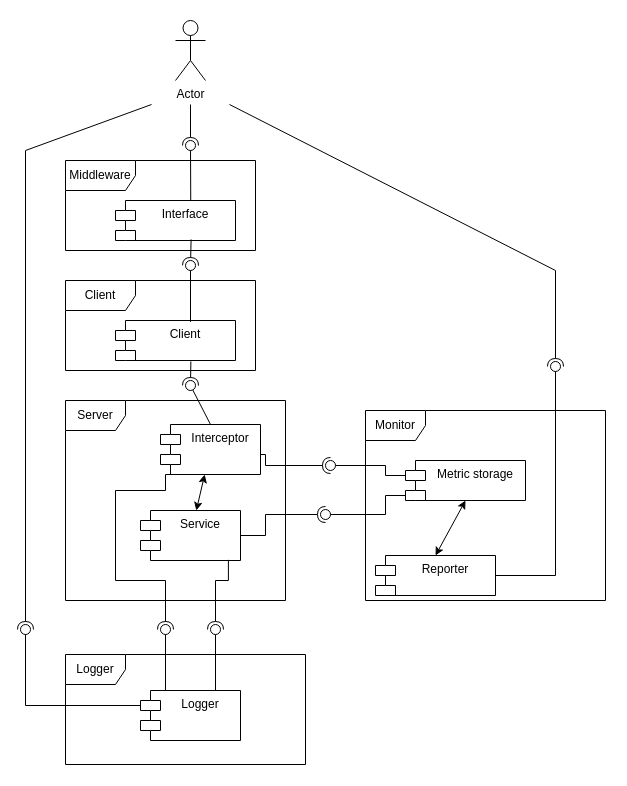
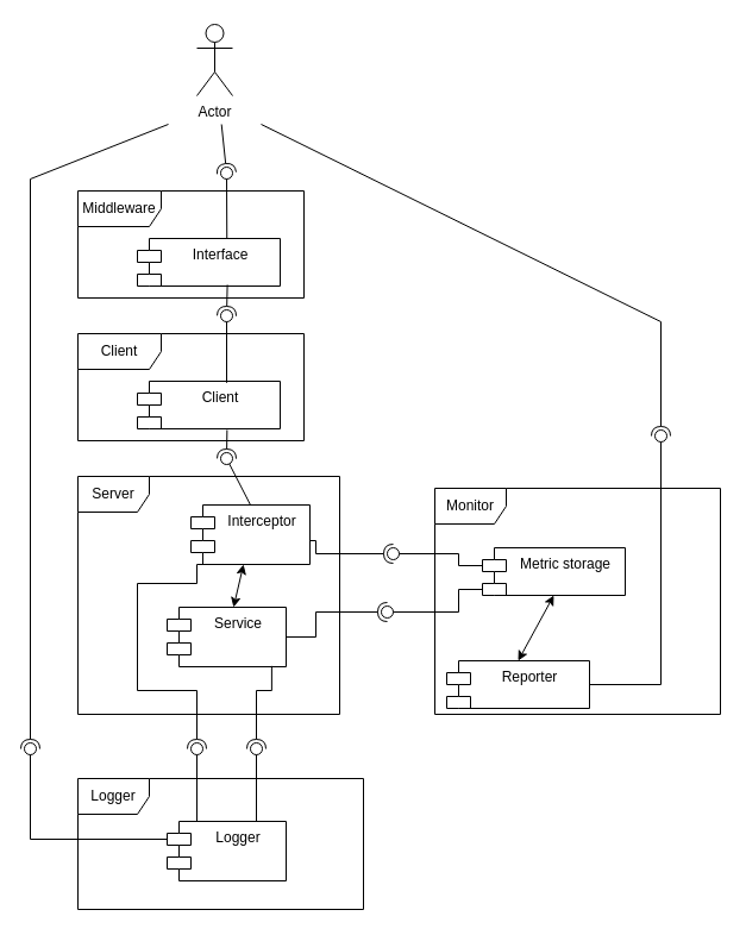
  <mxCell id="0" />
  <mxCell id="1" parent="0" />
  <mxCell id="2" style="edgeStyle=none;html=1;exitX=0.5;exitY=1;exitDx=0;exitDy=0;entryX=0.5;entryY=0;entryDx=0;entryDy=0;startArrow=classic;startFill=1;" parent="1" source="3" target="17" edge="1"><mxGeometry relative="1" as="geometry" /></mxCell>
  <mxCell id="3" value="Metric storage" style="shape=module;align=left;spacingLeft=20;align=center;verticalAlign=top;whiteSpace=wrap;html=1;" parent="1" vertex="1"><mxGeometry x="405" y="460" width="120" height="40" as="geometry" /></mxCell>
  <mxCell id="4" value="Monitor" style="shape=umlFrame;whiteSpace=wrap;html=1;pointerEvents=0;" parent="1" vertex="1"><mxGeometry x="365" y="410" width="240" height="190" as="geometry" /></mxCell>
  <mxCell id="5" value="Service" style="shape=module;align=left;spacingLeft=20;align=center;verticalAlign=top;whiteSpace=wrap;html=1;" parent="1" vertex="1"><mxGeometry x="140" y="510" width="100" height="50" as="geometry" /></mxCell>
  <mxCell id="6" value="Server" style="shape=umlFrame;whiteSpace=wrap;html=1;pointerEvents=0;" parent="1" vertex="1"><mxGeometry x="65" y="400" width="220" height="200" as="geometry" /></mxCell>
  <mxCell id="7" value="Logger" style="shape=module;align=left;spacingLeft=20;align=center;verticalAlign=top;whiteSpace=wrap;html=1;" parent="1" vertex="1"><mxGeometry x="140" y="690" width="100" height="50" as="geometry" /></mxCell>
  <mxCell id="8" value="Logger" style="shape=umlFrame;whiteSpace=wrap;html=1;pointerEvents=0;" parent="1" vertex="1"><mxGeometry x="65" y="654" width="240" height="110" as="geometry" /></mxCell>
  <mxCell id="9" value="" style="rounded=0;orthogonalLoop=1;jettySize=auto;html=1;endArrow=halfCircle;endFill=0;endSize=6;strokeWidth=1;sketch=0;exitX=0.879;exitY=0.987;exitDx=0;exitDy=0;edgeStyle=orthogonalEdgeStyle;exitPerimeter=0;" parent="1" source="5" target="11" edge="1"><mxGeometry relative="1" as="geometry"><mxPoint x="275" y="629" as="sourcePoint" /><Array as="points"><mxPoint x="228" y="580" /><mxPoint x="215" y="580" /><mxPoint x="215" y="629" /></Array></mxGeometry></mxCell>
  <mxCell id="10" value="" style="rounded=0;orthogonalLoop=1;jettySize=auto;html=1;endArrow=oval;endFill=0;sketch=0;sourcePerimeterSpacing=0;targetPerimeterSpacing=0;endSize=10;edgeStyle=orthogonalEdgeStyle;" parent="1" target="11" edge="1"><mxGeometry relative="1" as="geometry"><mxPoint x="214" y="690" as="sourcePoint" /><Array as="points"><mxPoint x="214" y="690" /></Array></mxGeometry></mxCell>
  <mxCell id="11" value="" style="ellipse;whiteSpace=wrap;html=1;align=center;aspect=fixed;fillColor=none;strokeColor=none;resizable=0;perimeter=centerPerimeter;rotatable=0;allowArrows=0;points=[];outlineConnect=1;" parent="1" vertex="1"><mxGeometry x="210" y="624" width="10" height="10" as="geometry" /></mxCell>
  <mxCell id="12" value="" style="edgeStyle=none;html=1;startArrow=classic;startFill=1;" parent="1" source="13" target="5" edge="1"><mxGeometry relative="1" as="geometry" /></mxCell>
  <mxCell id="13" value="Interceptor" style="shape=module;align=left;spacingLeft=20;align=center;verticalAlign=top;whiteSpace=wrap;html=1;" parent="1" vertex="1"><mxGeometry x="160" y="424" width="100" height="50" as="geometry" /></mxCell>
  <mxCell id="14" value="" style="rounded=0;orthogonalLoop=1;jettySize=auto;html=1;endArrow=halfCircle;endFill=0;endSize=6;strokeWidth=1;sketch=0;exitX=0.25;exitY=1;exitDx=0;exitDy=0;edgeStyle=orthogonalEdgeStyle;" parent="1" source="13" target="16" edge="1"><mxGeometry relative="1" as="geometry"><mxPoint x="185" y="629" as="sourcePoint" /><Array as="points"><mxPoint x="165" y="490" /><mxPoint x="115" y="490" /><mxPoint x="115" y="580" /><mxPoint x="165" y="580" /></Array></mxGeometry></mxCell>
  <mxCell id="15" value="" style="rounded=0;orthogonalLoop=1;jettySize=auto;html=1;endArrow=oval;endFill=0;sketch=0;sourcePerimeterSpacing=0;targetPerimeterSpacing=0;endSize=10;exitX=0.25;exitY=0;exitDx=0;exitDy=0;" parent="1" source="7" target="16" edge="1"><mxGeometry relative="1" as="geometry"><mxPoint x="145" y="629" as="sourcePoint" /></mxGeometry></mxCell>
  <mxCell id="16" value="" style="ellipse;whiteSpace=wrap;html=1;align=center;aspect=fixed;fillColor=none;strokeColor=none;resizable=0;perimeter=centerPerimeter;rotatable=0;allowArrows=0;points=[];outlineConnect=1;" parent="1" vertex="1"><mxGeometry x="160" y="624" width="10" height="10" as="geometry" /></mxCell>
  <mxCell id="17" value="Reporter" style="shape=module;align=left;spacingLeft=20;align=center;verticalAlign=top;whiteSpace=wrap;html=1;" parent="1" vertex="1"><mxGeometry x="375" y="555" width="120" height="40" as="geometry" /></mxCell>
  <mxCell id="18" value="" style="rounded=0;orthogonalLoop=1;jettySize=auto;html=1;endArrow=halfCircle;endFill=0;endSize=6;strokeWidth=1;sketch=0;exitX=1;exitY=0.5;exitDx=0;exitDy=0;edgeStyle=orthogonalEdgeStyle;" parent="1" source="5" target="20" edge="1"><mxGeometry relative="1" as="geometry"><mxPoint x="345" y="535" as="sourcePoint" /><Array as="points"><mxPoint x="265" y="535" /><mxPoint x="265" y="514" /></Array></mxGeometry></mxCell>
  <mxCell id="19" value="" style="rounded=0;orthogonalLoop=1;jettySize=auto;html=1;endArrow=oval;endFill=0;sketch=0;sourcePerimeterSpacing=0;targetPerimeterSpacing=0;endSize=10;exitX=0;exitY=0;exitDx=0;exitDy=35;exitPerimeter=0;edgeStyle=orthogonalEdgeStyle;" parent="1" source="3" target="20" edge="1"><mxGeometry relative="1" as="geometry"><mxPoint x="305" y="535" as="sourcePoint" /><Array as="points"><mxPoint x="385" y="495" /><mxPoint x="385" y="514" /></Array></mxGeometry></mxCell>
  <mxCell id="20" value="" style="ellipse;whiteSpace=wrap;html=1;align=center;aspect=fixed;fillColor=none;strokeColor=none;resizable=0;perimeter=centerPerimeter;rotatable=0;allowArrows=0;points=[];outlineConnect=1;" parent="1" vertex="1"><mxGeometry x="320" y="509" width="10" height="10" as="geometry" /></mxCell>
  <mxCell id="21" value="" style="rounded=0;orthogonalLoop=1;jettySize=auto;html=1;endArrow=halfCircle;endFill=0;endSize=6;strokeWidth=1;sketch=0;exitX=1;exitY=0.5;exitDx=0;exitDy=0;edgeStyle=orthogonalEdgeStyle;" parent="1" source="13" target="23" edge="1"><mxGeometry relative="1" as="geometry"><mxPoint x="350" y="465" as="sourcePoint" /><Array as="points"><mxPoint x="265" y="454" /><mxPoint x="265" y="465" /></Array></mxGeometry></mxCell>
  <mxCell id="22" value="" style="rounded=0;orthogonalLoop=1;jettySize=auto;html=1;endArrow=oval;endFill=0;sketch=0;sourcePerimeterSpacing=0;targetPerimeterSpacing=0;endSize=10;exitX=0;exitY=0;exitDx=0;exitDy=15;exitPerimeter=0;edgeStyle=orthogonalEdgeStyle;" parent="1" source="3" target="23" edge="1"><mxGeometry relative="1" as="geometry"><mxPoint x="310" y="465" as="sourcePoint" /><Array as="points"><mxPoint x="385" y="475" /><mxPoint x="385" y="465" /></Array></mxGeometry></mxCell>
  <mxCell id="23" value="" style="ellipse;whiteSpace=wrap;html=1;align=center;aspect=fixed;fillColor=none;strokeColor=none;resizable=0;perimeter=centerPerimeter;rotatable=0;allowArrows=0;points=[];outlineConnect=1;" parent="1" vertex="1"><mxGeometry x="325" y="460" width="10" height="10" as="geometry" /></mxCell>
  <mxCell id="24" value="Middleware" style="shape=umlFrame;whiteSpace=wrap;html=1;pointerEvents=0;width=70;height=30;" parent="1" vertex="1"><mxGeometry x="65" y="160" width="190" height="90" as="geometry" /></mxCell>
  <mxCell id="25" value="Interface" style="shape=module;align=left;spacingLeft=20;align=center;verticalAlign=top;whiteSpace=wrap;html=1;" parent="1" vertex="1"><mxGeometry x="115" y="200" width="120" height="40" as="geometry" /></mxCell>
  <mxCell id="26" value="" style="rounded=0;orthogonalLoop=1;jettySize=auto;html=1;endArrow=halfCircle;endFill=0;endSize=6;strokeWidth=1;sketch=0;exitX=0.628;exitY=1.024;exitDx=0;exitDy=0;exitPerimeter=0;" parent="1" source="30" target="28" edge="1"><mxGeometry relative="1" as="geometry"><mxPoint x="210" y="375" as="sourcePoint" /></mxGeometry></mxCell>
  <mxCell id="27" value="" style="rounded=0;orthogonalLoop=1;jettySize=auto;html=1;endArrow=oval;endFill=0;sketch=0;sourcePerimeterSpacing=0;targetPerimeterSpacing=0;endSize=10;exitX=0.5;exitY=0;exitDx=0;exitDy=0;" parent="1" source="13" target="28" edge="1"><mxGeometry relative="1" as="geometry"><mxPoint x="170" y="375" as="sourcePoint" /></mxGeometry></mxCell>
  <mxCell id="28" value="" style="ellipse;whiteSpace=wrap;html=1;align=center;aspect=fixed;fillColor=none;strokeColor=none;resizable=0;perimeter=centerPerimeter;rotatable=0;allowArrows=0;points=[];outlineConnect=1;" parent="1" vertex="1"><mxGeometry x="185" y="380" width="10" height="10" as="geometry" /></mxCell>
  <mxCell id="29" value="Client" style="shape=umlFrame;whiteSpace=wrap;html=1;pointerEvents=0;width=70;height=30;" parent="1" vertex="1"><mxGeometry x="65" y="280" width="190" height="90" as="geometry" /></mxCell>
  <mxCell id="30" value="Client" style="shape=module;align=left;spacingLeft=20;align=center;verticalAlign=top;whiteSpace=wrap;html=1;" parent="1" vertex="1"><mxGeometry x="115" y="320" width="120" height="40" as="geometry" /></mxCell>
  <mxCell id="31" value="" style="rounded=0;orthogonalLoop=1;jettySize=auto;html=1;endArrow=halfCircle;endFill=0;endSize=6;strokeWidth=1;sketch=0;exitX=0.63;exitY=0.973;exitDx=0;exitDy=0;exitPerimeter=0;" parent="1" source="25" target="33" edge="1"><mxGeometry relative="1" as="geometry"><mxPoint x="210" y="265" as="sourcePoint" /></mxGeometry></mxCell>
  <mxCell id="32" value="" style="rounded=0;orthogonalLoop=1;jettySize=auto;html=1;endArrow=oval;endFill=0;sketch=0;sourcePerimeterSpacing=0;targetPerimeterSpacing=0;endSize=10;exitX=0.625;exitY=0.033;exitDx=0;exitDy=0;exitPerimeter=0;" parent="1" source="30" target="33" edge="1"><mxGeometry relative="1" as="geometry"><mxPoint x="170" y="265" as="sourcePoint" /></mxGeometry></mxCell>
  <mxCell id="33" value="" style="ellipse;whiteSpace=wrap;html=1;align=center;aspect=fixed;fillColor=none;strokeColor=none;resizable=0;perimeter=centerPerimeter;rotatable=0;allowArrows=0;points=[];outlineConnect=1;" parent="1" vertex="1"><mxGeometry x="185" y="260" width="10" height="10" as="geometry" /></mxCell>
- <mxCell id="34" value="Actor" style="shape=umlActor;verticalLabelPosition=bottom;verticalAlign=top;html=1;perimeterSpacing=24;" parent="1" vertex="1"><mxGeometry x="175" width="30" height="60" as="geometry" y="20" /></mxCell>
+ <mxCell id="34" value="Actor" style="shape=umlActor;verticalLabelPosition=bottom;verticalAlign=top;html=1;perimeterSpacing=24;" parent="1" vertex="1"><mxGeometry x="165" y="20" width="30" height="60" as="geometry" /></mxCell>
  <mxCell id="35" value="" style="rounded=0;orthogonalLoop=1;jettySize=auto;html=1;endArrow=halfCircle;endFill=0;endSize=6;strokeWidth=1;sketch=0;" parent="1" source="34" target="37" edge="1"><mxGeometry relative="1" as="geometry"><mxPoint x="210" y="145" as="sourcePoint" /></mxGeometry></mxCell>
  <mxCell id="36" value="" style="rounded=0;orthogonalLoop=1;jettySize=auto;html=1;endArrow=oval;endFill=0;sketch=0;sourcePerimeterSpacing=0;targetPerimeterSpacing=0;endSize=10;exitX=0.627;exitY=-0.011;exitDx=0;exitDy=0;exitPerimeter=0;" parent="1" source="25" target="37" edge="1"><mxGeometry relative="1" as="geometry"><mxPoint x="170" y="145" as="sourcePoint" /></mxGeometry></mxCell>
  <mxCell id="37" value="" style="ellipse;whiteSpace=wrap;html=1;align=center;aspect=fixed;fillColor=none;strokeColor=none;resizable=0;perimeter=centerPerimeter;rotatable=0;allowArrows=0;points=[];outlineConnect=1;" parent="1" vertex="1"><mxGeometry x="185" y="140" width="10" height="10" as="geometry" /></mxCell>
  <mxCell id="38" value="" style="rounded=0;orthogonalLoop=1;jettySize=auto;html=1;endArrow=halfCircle;endFill=0;endSize=6;strokeWidth=1;sketch=0;exitX=1;exitY=1;exitDx=0;exitDy=0;exitPerimeter=0;elbow=vertical;" parent="1" source="34" target="40" edge="1"><mxGeometry relative="1" as="geometry"><mxPoint x="575" y="366" as="sourcePoint" /><Array as="points"><mxPoint x="555" y="270" /></Array></mxGeometry></mxCell>
  <mxCell id="39" value="" style="rounded=0;orthogonalLoop=1;jettySize=auto;html=1;endArrow=oval;endFill=0;sketch=0;sourcePerimeterSpacing=0;targetPerimeterSpacing=0;endSize=10;exitX=1;exitY=0.5;exitDx=0;exitDy=0;edgeStyle=orthogonalEdgeStyle;" parent="1" source="17" target="40" edge="1"><mxGeometry relative="1" as="geometry"><mxPoint x="535" y="366" as="sourcePoint" /></mxGeometry></mxCell>
  <mxCell id="40" value="" style="ellipse;whiteSpace=wrap;html=1;align=center;aspect=fixed;fillColor=none;strokeColor=none;resizable=0;perimeter=centerPerimeter;rotatable=0;allowArrows=0;points=[];outlineConnect=1;" parent="1" vertex="1"><mxGeometry x="550" y="361" width="10" height="10" as="geometry" /></mxCell>
  <mxCell id="41" value="" style="rounded=0;orthogonalLoop=1;jettySize=auto;html=1;endArrow=halfCircle;endFill=0;endSize=6;strokeWidth=1;sketch=0;strokeColor=default;align=center;verticalAlign=middle;fontFamily=Helvetica;fontSize=11;fontColor=default;labelBackgroundColor=default;sourcePerimeterSpacing=0;targetPerimeterSpacing=0;exitX=0;exitY=1;exitDx=0;exitDy=0;exitPerimeter=0;" parent="1" source="34" target="43" edge="1"><mxGeometry relative="1" as="geometry"><mxPoint x="45" y="629" as="sourcePoint" /><Array as="points"><mxPoint x="25" y="150" /></Array></mxGeometry></mxCell>
  <mxCell id="42" value="" style="rounded=0;orthogonalLoop=1;jettySize=auto;html=1;endArrow=oval;endFill=0;sketch=0;sourcePerimeterSpacing=0;targetPerimeterSpacing=0;endSize=10;strokeColor=default;align=center;verticalAlign=middle;fontFamily=Helvetica;fontSize=11;fontColor=default;labelBackgroundColor=default;edgeStyle=orthogonalEdgeStyle;exitX=0;exitY=0;exitDx=0;exitDy=15;exitPerimeter=0;" parent="1" source="7" target="43" edge="1"><mxGeometry relative="1" as="geometry"><mxPoint x="5" y="629" as="sourcePoint" /></mxGeometry></mxCell>
  <mxCell id="43" value="" style="ellipse;whiteSpace=wrap;html=1;align=center;aspect=fixed;fillColor=none;strokeColor=none;resizable=0;perimeter=centerPerimeter;rotatable=0;allowArrows=0;points=[];outlineConnect=1;fontFamily=Helvetica;fontSize=11;fontColor=default;labelBackgroundColor=default;" parent="1" vertex="1"><mxGeometry x="20" y="624" width="10" height="10" as="geometry" /></mxCell>
